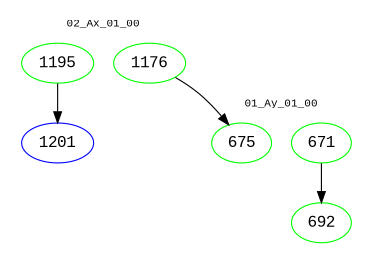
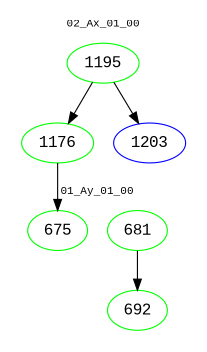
  digraph {
    fontname="Liberation Mono"
    node [color=green fontname="Liberation Mono"]
    edge [color=black fontname="Liberation Mono"]
-   n1 [label=671]
+   n1 [label=681]
    n2 [label=675]
    n3 [label=692]
    n4 [label=1195]
    n5 [label=1176]
-   n6 [color=blue label=1201]
+   n6 [color=blue label=1203]
    subgraph cluster_1 {
      color=white
      fontsize=10
      label="01_Ay_01_00"
      n1
      n2
      n3
    }
    subgraph cluster_2 {
      color=white
      fontsize=10
      label="02_Ax_01_00"
      n4
      n5
      n6
    }
    n1 -> n3
+   n4 -> n5
    n4 -> n6
    n5 -> n2
  }
